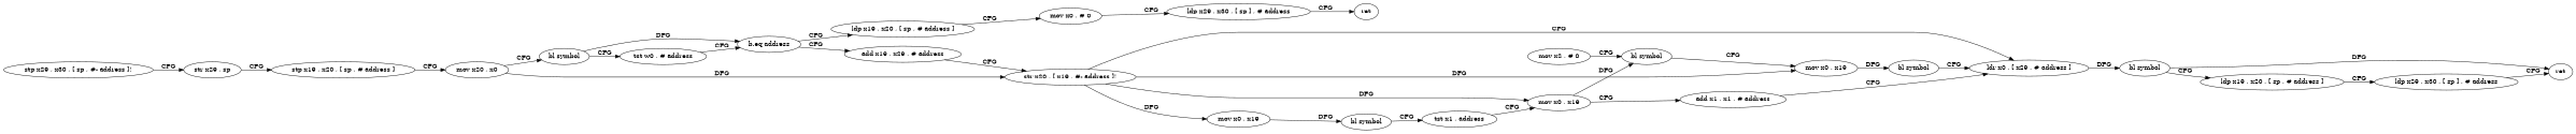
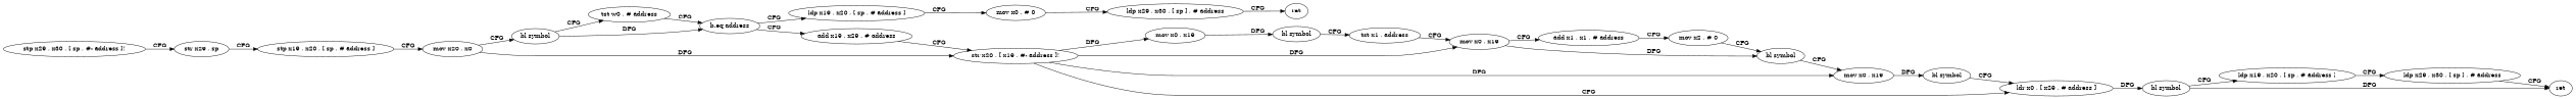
  digraph {
    rankdir=LR
    n1 [label="stp x29 , x30 , [ sp , #- address ]!"]
    n2 [label="str x29 , sp"]
    n3 [label="stp x19 , x20 , [ sp , # address ]"]
    n4 [label="mov x20 , x0"]
    n5 [label="bl symbol"]
    n6 [label="str x20 , [ x19 , #- address ]!"]
    n7 [label="tst w0 , # address"]
    n8 [label="b.eq address"]
    n9 [label="mov x0 , x19"]
    n10 [label="mov x0 , x19"]
    n11 [label="mov x0 , x19"]
    n12 [label="ldr x0 , [ x29 , # address ]"]
    n13 [label="ldp x19 , x20 , [ sp , # address ]"]
    n14 [label="add x19 , x29 , # address"]
    n15 [label="mov x0 , # 0"]
    n16 [label="ldp x29 , x30 , [ sp ] , # address"]
    n17 [label=ret]
    n18 [label="bl symbol"]
    n19 [label="add x1 , x1 , # address"]
    n20 [label="bl symbol"]
    n21 [label="bl symbol"]
    n22 [label="bl symbol"]
    n23 [label="tst x1 , address"]
    n24 [label="mov x2 , # 0"]
    n25 [label="ldp x19 , x20 , [ sp , # address ]"]
    n26 [label=ret]
    n27 [label="ldp x29 , x30 , [ sp ] , # address"]
    n1 -> n2 [label=CFG]
    n2 -> n3 [label=CFG]
    n3 -> n4 [label=CFG]
    n4 -> n5 [label=CFG]
    n4 -> n6 [label=DFG]
    n5 -> n7 [label=CFG]
    n5 -> n8 [label=DFG]
    n6 -> n9 [label=DFG]
    n6 -> n10 [label=DFG]
    n6 -> n11 [label=DFG]
    n6 -> n12 [label=CFG]
    n7 -> n8 [label=CFG]
    n8 -> n13 [label=CFG]
    n8 -> n14 [label=CFG]
    n9 -> n18 [label=DFG]
    n10 -> n19 [label=CFG]
    n10 -> n20 [label=DFG]
    n11 -> n21 [label=DFG]
    n12 -> n22 [label=DFG]
    n13 -> n15 [label=CFG]
    n14 -> n6 [label=CFG]
    n15 -> n16 [label=CFG]
    n16 -> n17 [label=CFG]
    n18 -> n23 [label=CFG]
-   n19 -> n12 [label=CFG]
+   n19 -> n24 [label=CFG]
    n20 -> n11 [label=CFG]
    n21 -> n12 [label=CFG]
    n22 -> n25 [label=CFG]
    n22 -> n26 [label=DFG]
    n23 -> n10 [label=CFG]
    n24 -> n20 [label=CFG]
    n25 -> n27 [label=CFG]
    n27 -> n26 [label=CFG]
  }
